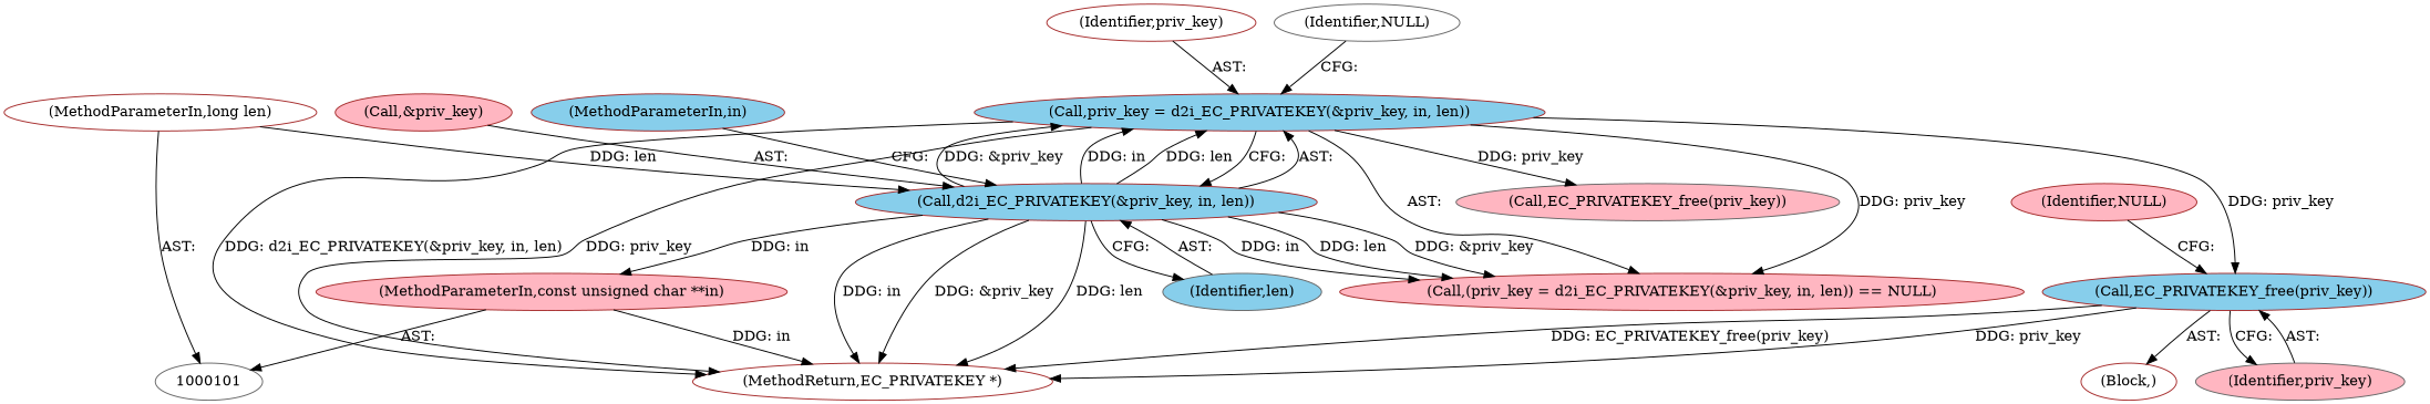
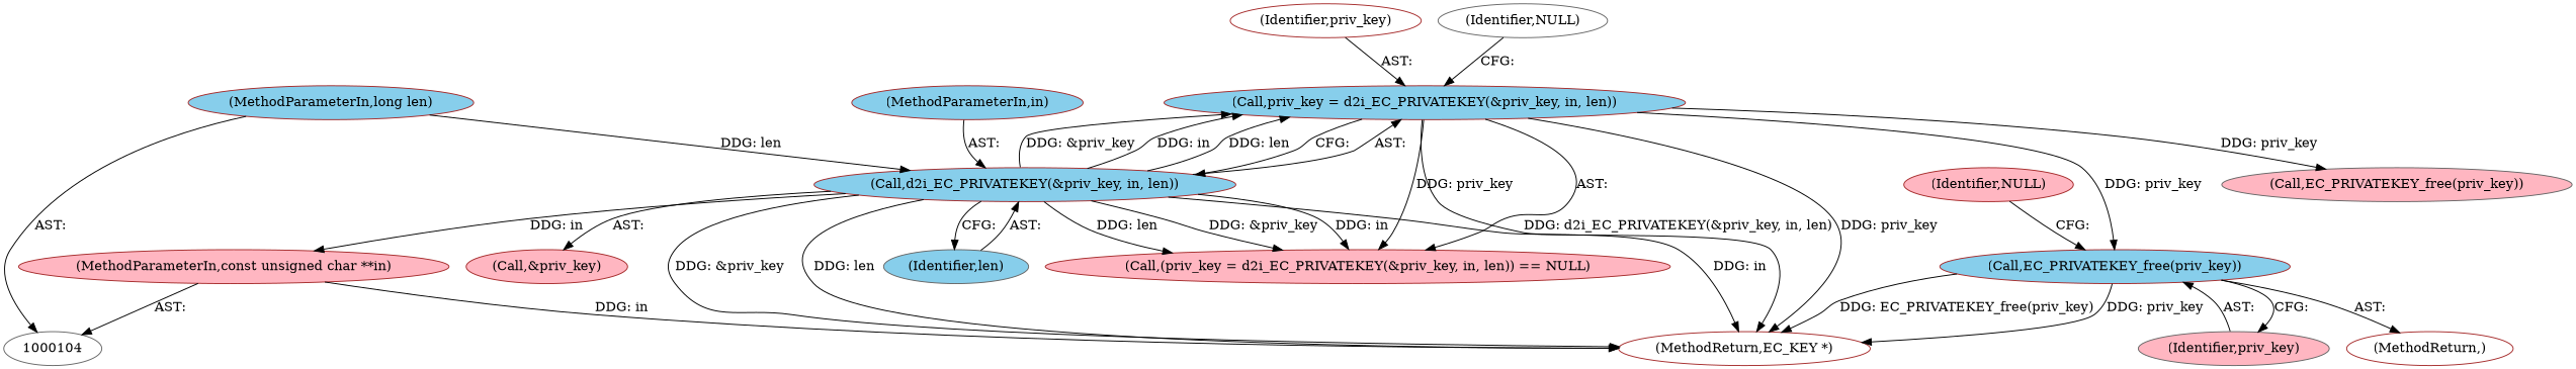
  digraph {
    node [color=brown fillcolor=skyblue style=filled]
    n1 [label="(Call,EC_PRIVATEKEY_free(priv_key))"]
-   n2 [fillcolor=white label="(MethodReturn,EC_PRIVATEKEY *)"]
+   n2 [fillcolor=white label="(MethodReturn,EC_KEY *)"]
    n3 [color=gray40 fillcolor=lightpink label="(Identifier,priv_key)"]
-   n4 [fillcolor=white label="(Block,)"]
+   n4 [fillcolor=white label="(MethodReturn,)"]
    n5 [label="(Call,priv_key = d2i_EC_PRIVATEKEY(&priv_key, in, len))"]
    n6 [label="(Call,d2i_EC_PRIVATEKEY(&priv_key, in, len))"]
    n7 [color=gray40 fillcolor=lightpink label="(Call,EC_PRIVATEKEY_free(priv_key))"]
    n8 [fillcolor=lightpink label="(Call,(priv_key = d2i_EC_PRIVATEKEY(&priv_key, in, len)) == NULL)"]
    n9 [color=gray40 label="(Identifier,len)"]
    n10 [fillcolor=lightpink label="(MethodParameterIn,const unsigned char **in)"]
-   1000101 [color=gray40 fillcolor=white]
-   n12 [fillcolor=white label="(MethodParameterIn,long len)"]
+   1000101 [color=gray40 fillcolor=white label=1000104]
+   n12 [label="(MethodParameterIn,long len)"]
    n13 [fillcolor=lightpink label="(Call,&priv_key)"]
    n14 [label="(MethodParameterIn,in)"]
    n15 [fillcolor=white label="(Identifier,priv_key)"]
    n16 [color=gray40 fillcolor=white label="(Identifier,NULL)"]
    n17 [fillcolor=lightpink label="(Identifier,NULL)"]
    n1 -> n2 [label="DDG: EC_PRIVATEKEY_free(priv_key)"]
    n1 -> n2 [label="DDG: priv_key"]
    n1 -> n3 [label="CFG: "]
    n1 -> n4 [label="AST: "]
    n3 -> n1 [label="AST: "]
    n5 -> n1 [label="DDG: priv_key"]
    n5 -> n2 [label="DDG: d2i_EC_PRIVATEKEY(&priv_key, in, len)"]
    n5 -> n2 [label="DDG: priv_key"]
    n5 -> n6 [label="CFG: "]
    n5 -> n7 [label="DDG: priv_key"]
    n5 -> n8 [label="AST: "]
    n5 -> n8 [label="DDG: priv_key"]
    n6 -> n2 [label="DDG: &priv_key"]
    n6 -> n2 [label="DDG: len"]
    n6 -> n2 [label="DDG: in"]
    n6 -> n5 [label="AST: "]
    n6 -> n5 [label="DDG: &priv_key"]
    n6 -> n5 [label="DDG: in"]
    n6 -> n5 [label="DDG: len"]
    n6 -> n8 [label="DDG: &priv_key"]
    n6 -> n8 [label="DDG: in"]
    n6 -> n8 [label="DDG: len"]
    n6 -> n9 [label="CFG: "]
    n6 -> n10 [label="DDG: in"]
    n9 -> n6 [label="AST: "]
    n10 -> n2 [label="DDG: in"]
    n10 -> 1000101 [label="AST: "]
    n12 -> n6 [label="DDG: len"]
    n12 -> 1000101 [label="AST: "]
-   n13 -> n6 [label="AST: "]
-   n14 -> n6 [label="CFG: "]
+   n6 -> n13 [label="AST: "]
+   n14 -> n6 [label="AST: "]
    n15 -> n5 [label="AST: "]
    n16 -> n5 [label="CFG: "]
    n17 -> n1 [label="CFG: "]
  }
